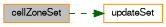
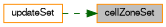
  digraph {
    rankdir=LR
    node [color=darkorange fontname=FreeSans fontsize=10 shape=record]
    n1 [fillcolor=grey75 fontcolor=black height=0.2 label=cellZoneSet style=filled width=0.4]
    n2 [height=0.2 label=updateSet width=0.4]
-   n1 -> n2 [color=darkgreen fontname=FreeSans fontsize=10 labelfontname=FreeSans labelfontsize=10 style=dashed]
+   n2 -> n1 [color=darkgreen fontname=FreeSans fontsize=10 labelfontname=FreeSans labelfontsize=10 style=dashed]
  }
